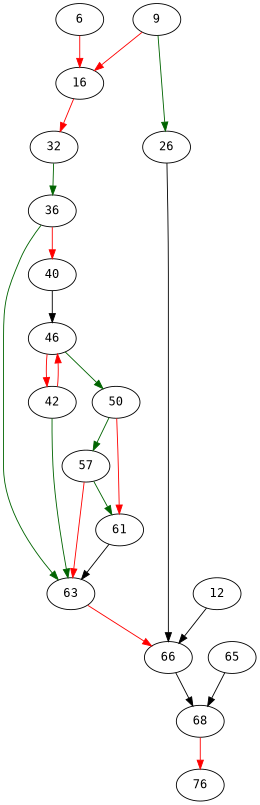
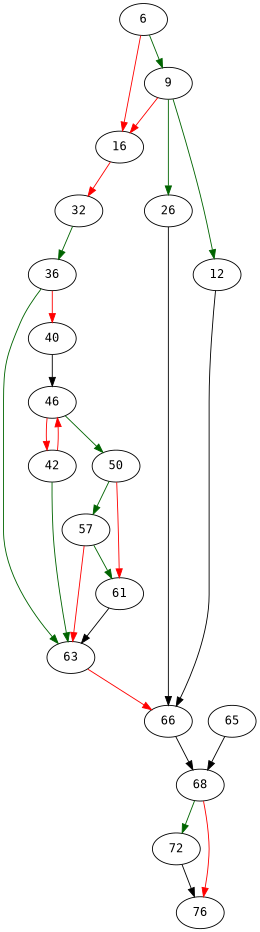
  strict digraph {
    fontname="DejaVu Sans Mono"
    node [fontname="DejaVu Sans Mono"]
    edge [color=red cond=true fontname="DejaVu Sans Mono"]
    6
    16
    9
    32
    26
    12
    66
    36
    68
+   72
    76
    63
    40
    65
    46
    42
    50
    57
    61
    6 -> 16 [cond=false]
+   6 -> 9 [color=darkgreen]
    16 -> 32 [cond=false]
    9 -> 16 [cond=false]
    9 -> 26 [color=darkgreen]
+   9 -> 12 [color=darkgreen]
    32 -> 36 [color=darkgreen]
    26 -> 66 [color="" cond=""]
    12 -> 66 [color="" cond=""]
    66 -> 68 [color="" cond=""]
    36 -> 63 [color=darkgreen]
    36 -> 40 [cond=false]
+   68 -> 72 [color=darkgreen]
    68 -> 76 [cond=false]
+   72 -> 76 [color="" cond=""]
    63 -> 66 [cond=""]
    40 -> 46 [color="" cond=""]
    65 -> 68 [color="" cond=""]
    46 -> 42 [cond=false]
    46 -> 50 [color=darkgreen]
    42 -> 63 [color=darkgreen]
    42 -> 46 [cond=false]
    50 -> 57 [color=darkgreen]
    50 -> 61 [cond=false]
    57 -> 63 [cond=false]
    57 -> 61 [color=darkgreen]
    61 -> 63 [color="" cond=""]
  }
